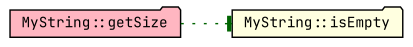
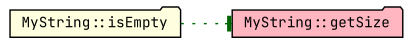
  digraph {
    rankdir=LR
    fontname="JetBrains Mono"
    node [color=black fontname="JetBrains Mono" fontsize=10 shape=folder style=filled]
    n1 [fillcolor=lightyellow fontcolor=black height=0.2 label="MyString::isEmpty" width=0.4]
    n2 [fillcolor=lightpink height=0.2 label="MyString::getSize" width=0.4]
-   n2 -> n1 [color=darkgreen fontname="JetBrains Mono" fontsize=10 labelfontname=Helvetica labelfontsize=10 style=dotted arrowhead=tee]
+   n1 -> n2 [color=darkgreen fontname="JetBrains Mono" fontsize=10 labelfontname=Helvetica labelfontsize=10 style=dotted arrowhead=tee]
  }
